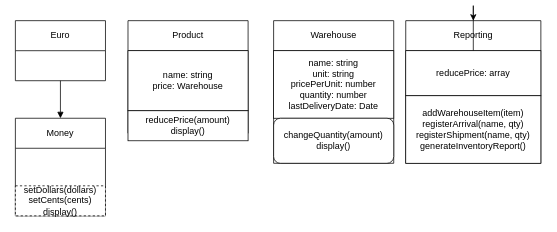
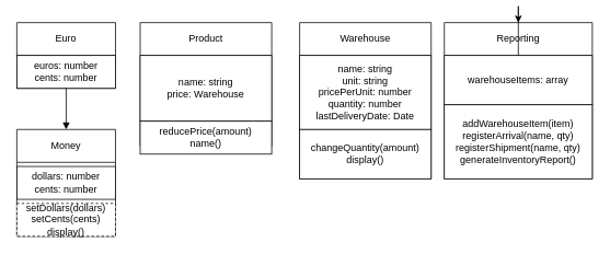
  <mxCell id="0" />
  <mxCell id="1" parent="0" />
  <mxCell id="2" value="Money" style="shape=swimlane;rounded=0;whiteSpace=wrap;html=1;" parent="1" vertex="1"><mxGeometry x="20" y="150" width="120" height="130" as="geometry" /></mxCell>
+ <mxCell id="3" value="dollars: number&#10;cents: number" style="rounded=0;whiteSpace=wrap;html=1;" parent="2" vertex="1"><mxGeometry y="45" width="120" height="40" as="geometry" /></mxCell>
  <mxCell id="4" value="setDollars(dollars)&#10;setCents(cents)&#10;display()" style="rounded=0;whiteSpace=wrap;html=1;dashed=1;" parent="2" vertex="1"><mxGeometry y="90" width="120" height="40" as="geometry" /></mxCell>
  <mxCell id="5" value="Product" style="shape=swimlane;rounded=0;whiteSpace=wrap;html=1;startSize=40;" parent="1" vertex="1"><mxGeometry x="170" y="20" width="160" height="150" as="geometry" /></mxCell>
  <mxCell id="6" value="name: string&#10;price: Warehouse" style="rounded=0;whiteSpace=wrap;html=1;" parent="5" vertex="1"><mxGeometry y="40" width="160" height="80" as="geometry" /></mxCell>
- <mxCell id="7" value="reducePrice(amount)&#10;display()" style="rounded=0;whiteSpace=wrap;html=1;" parent="5" vertex="1"><mxGeometry y="120" width="160" height="40" as="geometry" /></mxCell>
+ <mxCell id="7" value="reducePrice(amount)&#10;name()" style="rounded=0;whiteSpace=wrap;html=1;" parent="5" vertex="1"><mxGeometry y="120" width="160" height="40" as="geometry" /></mxCell>
  <mxCell id="8" value="Warehouse" style="shape=swimlane;rounded=0;whiteSpace=wrap;html=1;" parent="1" vertex="1"><mxGeometry x="364" y="20" width="160" height="190" as="geometry" /></mxCell>
  <mxCell id="9" value="name: string&#10;unit: string&#10;pricePerUnit: number&#10;quantity: number&#10;lastDeliveryDate: Date" style="rounded=0;whiteSpace=wrap;html=1;" parent="8" vertex="1"><mxGeometry y="40" width="160" height="90" as="geometry" /></mxCell>
- <mxCell id="10" value="changeQuantity(amount)&#10;display()" style="whiteSpace=wrap;html=1;rounded=1;" parent="8" vertex="1"><mxGeometry y="130" width="160" height="60" as="geometry" /></mxCell>
+ <mxCell id="10" value="changeQuantity(amount)&#10;display()" style="rounded=0;whiteSpace=wrap;html=1;" parent="8" vertex="1"><mxGeometry y="130" width="160" height="60" as="geometry" /></mxCell>
  <mxCell id="11" value="Reporting" style="shape=swimlane;rounded=0;whiteSpace=wrap;html=1;" parent="1" vertex="1"><mxGeometry x="540" y="20" width="180" height="190" as="geometry" /></mxCell>
  <mxCell id="12" style="edgeStyle=orthogonalEdgeStyle;rounded=0;orthogonalLoop=1;jettySize=auto;html=1;" edge="1" parent="11" source="13" target="11"><mxGeometry relative="1" as="geometry" /></mxCell>
- <mxCell id="13" value="reducePrice: array" style="rounded=0;whiteSpace=wrap;html=1;" parent="11" vertex="1"><mxGeometry y="40" width="180" height="60" as="geometry" /></mxCell>
+ <mxCell id="13" value="warehouseItems: array" style="rounded=0;whiteSpace=wrap;html=1;" parent="11" vertex="1"><mxGeometry y="40" width="180" height="60" as="geometry" /></mxCell>
  <mxCell id="14" value="addWarehouseItem(item)&#10;registerArrival(name, qty)&#10;registerShipment(name, qty)&#10;generateInventoryReport()" style="rounded=0;whiteSpace=wrap;html=1;" parent="11" vertex="1"><mxGeometry y="100" width="180" height="90" as="geometry" /></mxCell>
  <mxCell id="15" value="Euro" style="shape=swimlane;rounded=0;whiteSpace=wrap;html=1;" parent="1" vertex="1"><mxGeometry x="20" y="20" width="120" height="80" as="geometry" /></mxCell>
+ <mxCell id="16" value="euros: number&#10;cents: number" style="rounded=0;whiteSpace=wrap;html=1;" parent="15" vertex="1"><mxGeometry y="40" width="120" height="40" as="geometry" /></mxCell>
  <mxCell id="17" style="edgeStyle=orthogonalEdgeStyle;rounded=0;orthogonalLoop=1;jettySize=auto;html=1;exitX=0.5;exitY=1;exitDx=0;exitDy=0;entryX=0.5;entryY=0;entryDx=0;entryDy=0;endArrow=block;" parent="1" source="15" target="2" edge="1"><mxGeometry relative="1" as="geometry" /></mxCell>
